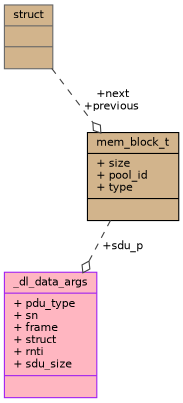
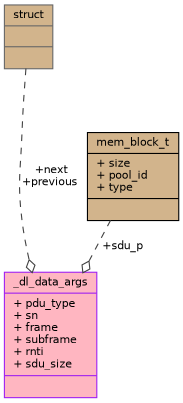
  digraph {
    node [fillcolor=tan fontname=Helvetica fontsize=10 shape=record style=filled]
    edge [arrowhead=odiamond color=grey25 fontname=Helvetica fontsize=10 labelfontname=Helvetica labelfontsize=10 style=dashed]
-   n1 [color=purple fillcolor=lightpink fontcolor=black height=0.2 label="{_dl_data_args\n|+ pdu_type\l+ sn\l+ frame\l+ struct\l+ rnti\l+ sdu_size\l|}" width=0.4]
+   n1 [color=purple fillcolor=lightpink fontcolor=black height=0.2 label="{_dl_data_args\n|+ pdu_type\l+ sn\l+ frame\l+ subframe\l+ rnti\l+ sdu_size\l|}" width=0.4]
    n2 [color=black height=0.2 label="{mem_block_t\n|+ size\l+ pool_id\l+ type\l|}" width=0.4]
    n3 [color=gray40 height=0.2 label="{struct\n||}" width=0.4]
    n2 -> n1 [label=" +sdu_p"]
-   n3 -> n2 [label=" +next\n+previous"]
+   n3 -> n1 [label=" +next\n+previous"]
  }
